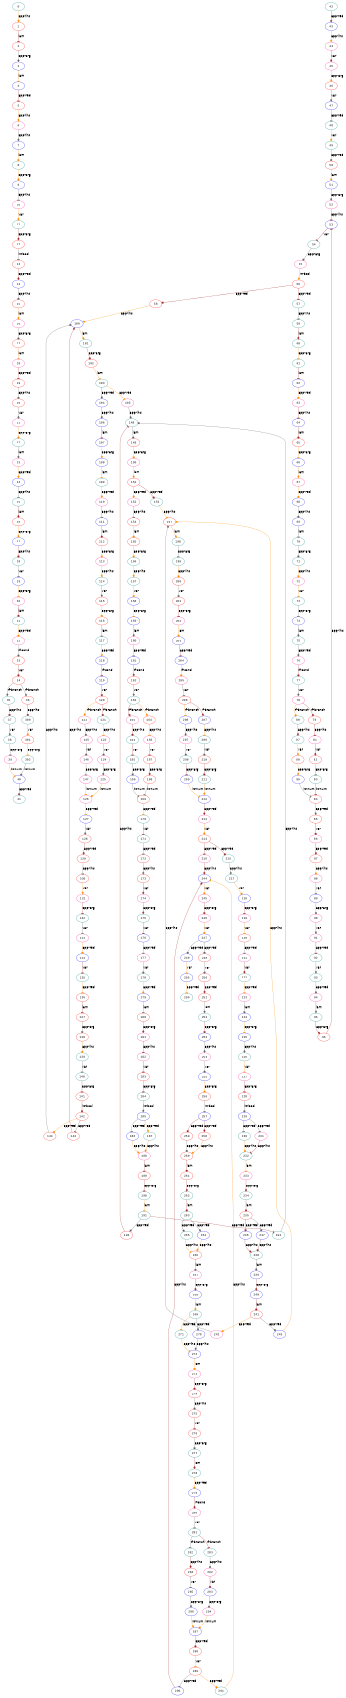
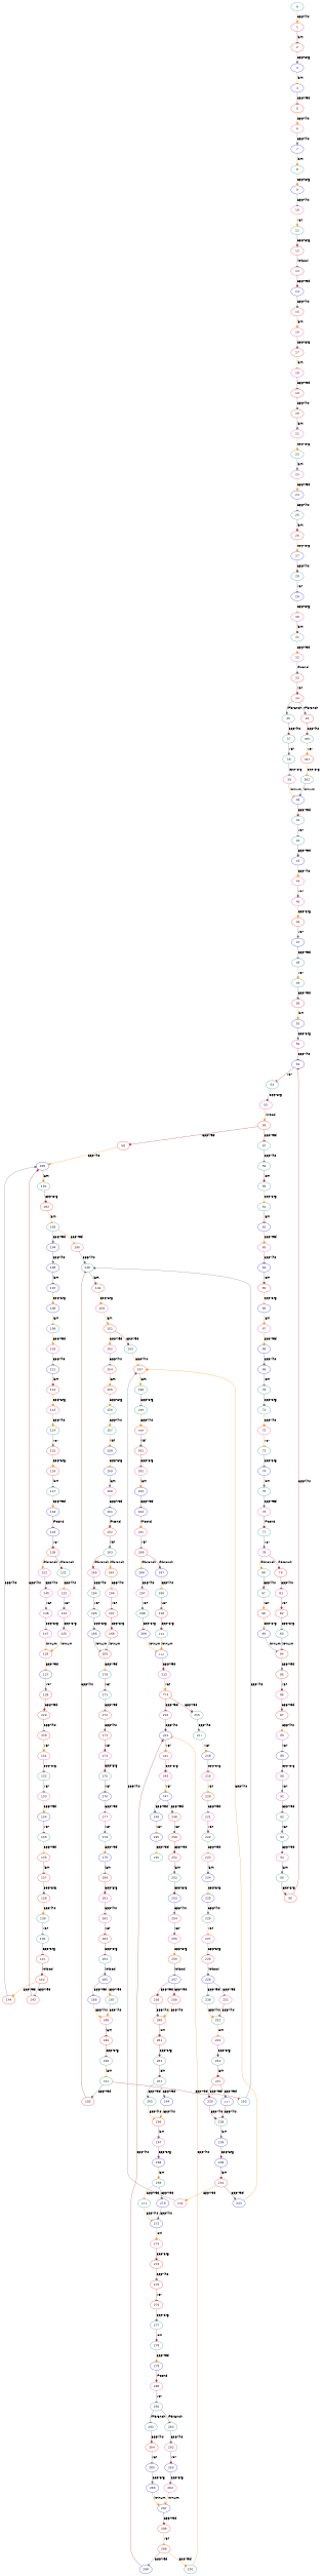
  digraph {
    node [color=teal fontname="Courier New"]
    edge [arrowhead=tee color=gray40 fontname=helvetica]
    1 [color=red]
    0
    2 [color=red]
    3 [color=blue]
    4 [color=blue]
    5 [color=red]
    6 [color=deeppink]
    7 [color=blue]
    8
    9 [color=blue]
    10 [color=deeppink]
    11
    12 [color=red]
    13 [color=red]
    14 [color=blue]
    15 [color=red]
    16 [color=deeppink]
    17 [color=red]
    18 [color=deeppink]
    19 [color=red]
    20 [color=red]
    21 [color=deeppink]
    22
    23 [color=deeppink]
    24 [color=blue]
    25
    26 [color=red]
    27 [color=blue]
    28
    29 [color=blue]
    30 [color=deeppink]
    31
    32 [color=deeppink]
    33 [color=red]
    34 [color=red]
    35
    36 [color=red]
    37
    300
    38
    301 [color=red]
    39 [color=deeppink]
    40 [color=blue]
    41
    42
    43 [color=blue]
    44 [color=deeppink]
    45 [color=deeppink]
    46 [color=red]
    47 [color=blue]
    48
    49
    50 [color=red]
    51 [color=blue]
    52 [color=deeppink]
    53 [color=blue]
    54
    55 [color=deeppink]
    56 [color=red]
    57
    58 [color=red]
    59
    100 [color=blue]
    60
    101
    61
    62 [color=blue]
    63 [color=deeppink]
    64 [color=blue]
    65 [color=red]
    66 [color=blue]
    67 [color=deeppink]
    68 [color=blue]
    69 [color=blue]
    70
    71
    72 [color=deeppink]
    73
    74 [color=blue]
    75
    76 [color=deeppink]
    77
    78 [color=deeppink]
    79 [color=red]
    80
    81 [color=deeppink]
    97
    82 [color=red]
    98 [color=red]
    83
    84 [color=red]
    85 [color=red]
    86 [color=deeppink]
    87 [color=red]
    88 [color=deeppink]
    89 [color=blue]
    90 [color=deeppink]
    91 [color=deeppink]
    92
    93
    94 [color=deeppink]
    95
    96 [color=red]
    99 [color=blue]
    102 [color=red]
    103
    104 [color=blue]
    105 [color=deeppink]
    106 [color=blue]
    148
    107 [color=blue]
    149 [color=red]
    108 [color=blue]
    109
    110 [color=deeppink]
    111 [color=blue]
    112 [color=red]
    113 [color=deeppink]
    114
    115 [color=red]
    116 [color=red]
    117
    118 [color=blue]
    119 [color=blue]
    120 [color=red]
    121
    122 [color=deeppink]
    123 [color=deeppink]
    145 [color=deeppink]
    124 [color=deeppink]
    146 [color=deeppink]
    125 [color=deeppink]
    126 [color=deeppink]
    127 [color=blue]
    128 [color=red]
    129 [color=red]
    n137 [color=red label=330]
    131 [color=deeppink]
    132
    133 [color=deeppink]
    134 [color=blue]
    135
    136 [color=red]
    137 [color=red]
    138 [color=red]
    139
    140
    141 [color=red]
    142 [color=red]
    143 [color=red]
    144 [color=red]
    147 [color=deeppink]
    150 [color=deeppink]
    151 [color=red]
    152 [color=deeppink]
    153
    154 [color=red]
    197 [color=red]
    155 [color=red]
    198
    156
    157
    158 [color=blue]
    159 [color=blue]
    160 [color=deeppink]
    161 [color=blue]
    162 [color=red]
    163
    164 [color=red]
    165 [color=deeppink]
    166 [color=deeppink]
    194
    167 [color=red]
    195
    168 [color=red]
    169 [color=red]
    170
    171
    172 [color=red]
    173 [color=red]
    174 [color=deeppink]
    175
    176 [color=blue]
    177 [color=deeppink]
    178
    179 [color=blue]
    180 [color=red]
    181 [color=deeppink]
    182 [color=deeppink]
    183 [color=red]
    184
    185 [color=blue]
    186 [color=blue]
    187
    188 [color=deeppink]
    189 [color=red]
    190
    191
    192
    193 [color=red]
    196 [color=blue]
    199
    200 [color=red]
    201 [color=red]
    202 [color=deeppink]
    203 [color=blue]
    204 [color=blue]
    205 [color=deeppink]
    206 [color=red]
    207 [color=blue]
    208 [color=blue]
    209
    297 [color=deeppink]
    210 [color=red]
    298
    211
    212 [color=blue]
    213 [color=deeppink]
    214 [color=red]
    215
    216 [color=deeppink]
    217
    244 [color=blue]
    218 [color=blue]
    245 [color=deeppink]
    219 [color=deeppink]
    220 [color=red]
    221 [color=deeppink]
    222
    223 [color=deeppink]
    224 [color=blue]
    225 [color=blue]
    226
    227 [color=deeppink]
    228 [color=red]
    229 [color=blue]
    230
    231 [color=deeppink]
    232
    233 [color=deeppink]
    234
    235 [color=red]
    236 [color=blue]
    237 [color=blue]
    238
    239 [color=blue]
    240 [color=blue]
    241 [color=red]
    242 [color=deeppink]
    243 [color=blue]
    246 [color=deeppink]
    247 [color=blue]
    248 [color=red]
    249 [color=blue]
    250 [color=red]
    295 [color=blue]
    251 [color=red]
    296
    252
    253 [color=blue]
    254 [color=deeppink]
-   255 [color=blue]
+   255 [color=deeppink]
    256 [color=red]
    257 [color=blue]
    258 [color=red]
    259 [color=red]
    260 [color=red]
    261 [color=red]
    262
    263
    264 [color=blue]
    265
    266 [color=red]
    267 [color=deeppink]
    268 [color=blue]
    269
    270 [color=blue]
    271
    272 [color=blue]
    273 [color=deeppink]
    274 [color=red]
    275 [color=red]
    276 [color=red]
    277
    278
    279 [color=blue]
    280 [color=deeppink]
    281
    282
    283
    284 [color=red]
    292 [color=deeppink]
    285 [color=blue]
    293 [color=blue]
    286 [color=blue]
    287 [color=blue]
    288 [color=red]
    289 [color=red]
    290 [color=blue]
    291
    294 [color=deeppink]
    299 [color=blue]
    302
    1 -> 2 [color=brown label=lam]
    0 -> 1 [arrowhead=diamond color=darkorange label="app-lhs"]
    2 -> 3 [arrowhead=diamond label="app-arg"]
    3 -> 4 [color=darkorange label=lam]
    4 -> 5 [color=brown label="app-red"]
    5 -> 6 [arrowhead=diamond color=darkorange label="app-lhs"]
    6 -> 7 [arrowhead=diamond label="app-lhs"]
    7 -> 8 [arrowhead=dot color=darkorange label=lam]
    8 -> 9 [arrowhead=diamond color=darkorange label="app-arg"]
    9 -> 10 [label="app-lhs"]
    10 -> 11 [arrowhead=diamond color=darkorange label=var]
    11 -> 12 [arrowhead=diamond color=brown label="app-arg"]
    12 -> 13 [label="lit-bool"]
    13 -> 14 [arrowhead=diamond color=brown label="app-red"]
    14 -> 15 [arrowhead=dot label="app-lhs"]
    15 -> 16 [arrowhead=diamond color=darkorange label=lam]
    16 -> 17 [arrowhead=dot label="app-arg"]
    17 -> 18 [color=darkorange label=lam]
    18 -> 19 [color=brown label="app-red"]
    19 -> 20 [arrowhead=dot label="app-lhs"]
-   20 -> 21 [arrowhead=diamond label=var]
+   20 -> 21 [arrowhead=diamond label=lam]
    21 -> 22 [arrowhead=dot color=darkorange label="app-arg"]
    22 -> 23 [arrowhead=diamond label=lam]
    23 -> 24 [arrowhead=diamond color=darkorange label="app-red"]
    24 -> 25 [label="app-lhs"]
    25 -> 26 [arrowhead=diamond color=brown label=lam]
    26 -> 27 [arrowhead=diamond color=darkorange label="app-arg"]
    27 -> 28 [arrowhead=dot color=brown label="app-lhs"]
    28 -> 29 [label=var]
    29 -> 30 [color=darkorange label="app-arg"]
    30 -> 31 [arrowhead=dot color=brown label=lam]
    31 -> 32 [arrowhead=dot color=darkorange label="app-red"]
    32 -> 33 [arrowhead=dot label="if-cond"]
    33 -> 34 [arrowhead=dot color=brown label=var]
    34 -> 35 [arrowhead=diamond label="if-branch"]
    34 -> 36 [arrowhead=diamond label="if-branch"]
    35 -> 37 [arrowhead=dot color=brown label="app-lhs"]
    36 -> 300 [arrowhead=dot color=brown label="app-lhs"]
    37 -> 38 [arrowhead=diamond label=var]
    300 -> 301 [arrowhead=diamond color=darkorange label=var]
    38 -> 39 [label="app-arg"]
    301 -> 302 [color=darkorange label="app-arg"]
    39 -> 40 [color=darkorange label="lit-num"]
    40 -> 41 [arrowhead=dot color=brown label="app-red"]
+   41 -> 42 [label=var]
    42 -> 43 [arrowhead=diamond color=brown label="app-red"]
    43 -> 44 [arrowhead=diamond color=darkorange label="app-lhs"]
    44 -> 45 [arrowhead=diamond color=brown label=var]
    45 -> 46 [arrowhead=diamond color=darkorange label="app-arg"]
    46 -> 47 [arrowhead=diamond label=var]
    47 -> 48 [label="app-red"]
    48 -> 49 [arrowhead=diamond color=darkorange label=var]
    49 -> 50 [arrowhead=dot label="app-red"]
    50 -> 51 [arrowhead=diamond color=darkorange label=lam]
    51 -> 52 [arrowhead=diamond label="app-arg"]
    52 -> 53 [color=brown label="app-lhs"]
    53 -> 54 [color=brown label=var]
    54 -> 55 [arrowhead=dot label="app-arg"]
    55 -> 56 [arrowhead=diamond color=darkorange label="lit-bool"]
    56 -> 57 [color=brown label="app-red"]
    56 -> 58 [arrowhead=dot color=brown label="app-red"]
    57 -> 59 [label="app-lhs"]
    58 -> 100 [arrowhead=diamond color=darkorange label="app-lhs"]
    59 -> 60 [arrowhead=diamond color=brown label=lam]
    100 -> 101 [arrowhead=diamond color=darkorange label=lam]
    60 -> 61 [color=darkorange label="app-arg"]
    101 -> 102 [arrowhead=dot color=brown label="app-arg"]
    61 -> 62 [color=brown label=lam]
    62 -> 63 [arrowhead=dot color=darkorange label="app-red"]
    63 -> 64 [color=brown label="app-lhs"]
    64 -> 65 [arrowhead=dot color=brown label=lam]
    65 -> 66 [color=darkorange label="app-arg"]
    66 -> 67 [arrowhead=diamond color=darkorange label=lam]
    67 -> 68 [arrowhead=dot color=darkorange label="app-red"]
    68 -> 69 [arrowhead=dot label="app-lhs"]
    69 -> 70 [label=lam]
    70 -> 71 [arrowhead=dot label="app-arg"]
    71 -> 72 [arrowhead=dot color=darkorange label="app-lhs"]
    72 -> 73 [color=darkorange label=var]
    73 -> 74 [label="app-arg"]
    74 -> 75 [arrowhead=diamond label=lam]
    75 -> 76 [arrowhead=diamond label="app-red"]
    76 -> 77 [arrowhead=dot color=brown label="if-cond"]
    77 -> 78 [arrowhead=diamond label=var]
    78 -> 79 [arrowhead=dot color=brown label="if-branch"]
    78 -> 80 [arrowhead=dot color=darkorange label="if-branch"]
    79 -> 81 [color=brown label="app-lhs"]
    80 -> 97 [arrowhead=diamond color=brown label="app-lhs"]
    81 -> 82 [arrowhead=diamond color=brown label=var]
    97 -> 98 [arrowhead=diamond color=darkorange label=var]
    82 -> 83 [label="app-arg"]
    98 -> 99 [arrowhead=diamond color=darkorange label="app-arg"]
    83 -> 84 [color=brown label="lit-num"]
    84 -> 85 [arrowhead=diamond label="app-red"]
    85 -> 86 [arrowhead=dot color=brown label=var]
    86 -> 87 [arrowhead=diamond color=brown label="app-red"]
    87 -> 88 [arrowhead=dot color=darkorange label="app-lhs"]
    88 -> 89 [label=var]
    89 -> 90 [arrowhead=dot label="app-arg"]
    90 -> 91 [arrowhead=diamond label=var]
    91 -> 92 [color=brown label="app-red"]
    92 -> 93 [arrowhead=diamond label=var]
    93 -> 94 [arrowhead=dot label="app-red"]
    94 -> 95 [arrowhead=diamond label=lam]
    95 -> 96 [arrowhead=diamond color=brown label="app-arg"]
    96 -> 53 [color=brown label="app-lhs"]
    99 -> 84 [label="lit-num"]
    102 -> 103 [color=darkorange label=lam]
    103 -> 104 [arrowhead=diamond label="app-red"]
    103 -> 105 [color=darkorange label="app-red"]
    104 -> 106 [arrowhead=diamond label="app-lhs"]
    105 -> 148 [arrowhead=diamond label="app-lhs"]
    106 -> 107 [color=brown label=lam]
    148 -> 149 [arrowhead=dot label=lam]
    107 -> 108 [arrowhead=diamond color=darkorange label="app-arg"]
    149 -> 150 [arrowhead=dot color=darkorange label="app-arg"]
    108 -> 109 [color=darkorange label=lam]
    109 -> 110 [arrowhead=diamond color=darkorange label="app-red"]
    110 -> 111 [label="app-lhs"]
    111 -> 112 [arrowhead=dot color=brown label=lam]
    112 -> 113 [arrowhead=dot color=darkorange label="app-arg"]
    113 -> 114 [arrowhead=diamond color=darkorange label="app-lhs"]
    114 -> 115 [arrowhead=diamond label=var]
    115 -> 116 [arrowhead=dot color=darkorange label="app-arg"]
    116 -> 117 [label=lam]
    117 -> 118 [arrowhead=diamond color=darkorange label="app-red"]
    118 -> 119 [color=brown label="if-cond"]
    119 -> 120 [arrowhead=dot color=brown label=var]
    120 -> 121 [arrowhead=dot color=brown label="if-branch"]
    120 -> 122 [arrowhead=diamond color=darkorange label="if-branch"]
    121 -> 123 [color=darkorange label="app-lhs"]
    122 -> 145 [arrowhead=dot label="app-lhs"]
    123 -> 124 [arrowhead=dot label=var]
    145 -> 146 [arrowhead=dot label=var]
    124 -> 125 [arrowhead=diamond label="app-arg"]
    146 -> 147 [label="app-arg"]
    125 -> 126 [arrowhead=diamond color=darkorange label="lit-num"]
    126 -> 127 [color=darkorange label="app-red"]
    127 -> 128 [arrowhead=diamond label=var]
    128 -> 129 [arrowhead=diamond color=brown label="app-red"]
    129 -> n137 [label="app-lhs"]
    n137 -> 131 [arrowhead=diamond color=darkorange label=var]
    131 -> 132 [color=brown label="app-arg"]
    132 -> 133 [label=var]
    133 -> 134 [arrowhead=dot color=darkorange label="app-red"]
    134 -> 135 [color=brown label=var]
    135 -> 136 [color=darkorange label="app-red"]
    136 -> 137 [color=brown label=lam]
    137 -> 138 [arrowhead=dot label="app-arg"]
    138 -> 139 [arrowhead=dot color=darkorange label="app-lhs"]
    139 -> 140 [label=var]
    140 -> 141 [color=brown label="app-arg"]
    141 -> 142 [arrowhead=dot color=brown label="lit-bool"]
    142 -> 143 [label="app-red"]
    142 -> 144 [arrowhead=dot color=darkorange label="app-red"]
    143 -> 100 [arrowhead=diamond color=brown label="app-lhs"]
    144 -> 100 [arrowhead=dot label="app-lhs"]
    147 -> 126 [color=darkorange label="lit-num"]
    150 -> 151 [arrowhead=diamond color=darkorange label=lam]
    151 -> 152 [arrowhead=diamond color=darkorange label="app-red"]
    151 -> 153 [arrowhead=dot color=brown label="app-red"]
    152 -> 154 [label="app-lhs"]
    153 -> 197 [color=darkorange label="app-lhs"]
    154 -> 155 [arrowhead=dot color=darkorange label=lam]
    197 -> 198 [arrowhead=diamond color=darkorange label=lam]
    155 -> 156 [arrowhead=dot color=darkorange label="app-arg"]
    198 -> 199 [label="app-arg"]
    156 -> 157 [arrowhead=diamond color=darkorange label="app-lhs"]
    157 -> 158 [arrowhead=dot color=darkorange label=var]
    158 -> 159 [color=darkorange label="app-arg"]
    159 -> 160 [arrowhead=diamond label=lam]
    160 -> 161 [label="app-red"]
    161 -> 162 [arrowhead=diamond color=brown label="if-cond"]
    162 -> 163 [arrowhead=diamond label=var]
    163 -> 164 [arrowhead=diamond color=darkorange label="if-branch"]
    163 -> 165 [arrowhead=diamond color=brown label="if-branch"]
    164 -> 166 [color=darkorange label="app-lhs"]
    165 -> 194 [arrowhead=dot color=brown label="app-lhs"]
    166 -> 167 [color=brown label=var]
    194 -> 195 [color=brown label=var]
    167 -> 168 [arrowhead=diamond color=brown label="app-arg"]
    195 -> 196 [arrowhead=dot label="app-arg"]
    168 -> 169 [label="lit-num"]
    169 -> 170 [color=darkorange label="app-red"]
    170 -> 171 [color=brown label=var]
    171 -> 172 [label="app-red"]
    172 -> 173 [arrowhead=diamond label="app-lhs"]
    173 -> 174 [arrowhead=diamond color=brown label=var]
    174 -> 175 [arrowhead=diamond color=brown label="app-arg"]
    175 -> 176 [color=brown label=var]
    176 -> 177 [label="app-red"]
    177 -> 178 [arrowhead=dot label=var]
    178 -> 179 [arrowhead=dot color=darkorange label="app-red"]
    179 -> 180 [label=lam]
    180 -> 181 [arrowhead=diamond color=brown label="app-arg"]
    181 -> 182 [color=brown label="app-lhs"]
    182 -> 183 [color=brown label=var]
    183 -> 184 [color=brown label="app-arg"]
    184 -> 185 [arrowhead=diamond label="lit-bool"]
    185 -> 186 [label="app-red"]
    185 -> 187 [arrowhead=diamond color=darkorange label="app-red"]
    186 -> 188 [arrowhead=diamond color=darkorange label="app-lhs"]
    187 -> 188 [arrowhead=diamond color=darkorange label="app-lhs"]
    188 -> 189 [color=brown label=lam]
    189 -> 190 [color=brown label="app-arg"]
    190 -> 191 [color=darkorange label=lam]
    191 -> 192 [color=brown label="app-red"]
    191 -> 193 [arrowhead=diamond label="app-red"]
    192 -> 148 [arrowhead=dot label="app-lhs"]
    193 -> 148 [color=brown label="app-lhs"]
    196 -> 169 [label="lit-num"]
    199 -> 200 [arrowhead=dot color=darkorange label="app-lhs"]
    200 -> 201 [arrowhead=dot label=var]
    201 -> 202 [color=brown label="app-arg"]
    202 -> 203 [arrowhead=dot color=darkorange label=lam]
    203 -> 204 [color=brown label="app-red"]
    204 -> 205 [arrowhead=dot color=darkorange label="if-cond"]
    205 -> 206 [label=var]
    206 -> 207 [arrowhead=diamond color=brown label="if-branch"]
    206 -> 208 [color=darkorange label="if-branch"]
    207 -> 209 [color=darkorange label="app-lhs"]
    208 -> 297 [arrowhead=diamond label="app-lhs"]
    209 -> 210 [arrowhead=dot label=var]
    297 -> 298 [arrowhead=dot label=var]
    210 -> 211 [arrowhead=dot color=brown label="app-arg"]
    298 -> 299 [color=brown label="app-arg"]
    211 -> 212 [arrowhead=diamond color=darkorange label="lit-num"]
    212 -> 213 [arrowhead=diamond color=brown label="app-red"]
    213 -> 214 [arrowhead=diamond color=darkorange label=var]
    214 -> 215 [arrowhead=dot color=brown label="app-red"]
    214 -> 216 [color=brown label="app-red"]
    215 -> 217 [arrowhead=diamond label="app-lhs"]
    216 -> 244 [arrowhead=diamond color=brown label="app-lhs"]
    217 -> 218 [arrowhead=dot color=darkorange label=var]
    244 -> 245 [arrowhead=dot color=darkorange label=var]
    218 -> 219 [color=brown label="app-arg"]
    245 -> 246 [arrowhead=dot color=brown label="app-arg"]
    219 -> 220 [color=darkorange label=var]
    220 -> 221 [label="app-red"]
    221 -> 222 [arrowhead=diamond color=brown label=var]
    222 -> 223 [color=darkorange label="app-red"]
    223 -> 224 [arrowhead=dot label=lam]
    224 -> 225 [color=darkorange label="app-arg"]
    225 -> 226 [arrowhead=diamond label="app-lhs"]
    226 -> 227 [color=darkorange label=var]
    227 -> 228 [color=brown label="app-arg"]
    228 -> 229 [arrowhead=dot label="lit-bool"]
    229 -> 230 [label="app-red"]
    229 -> 231 [label="app-red"]
    230 -> 232 [arrowhead=dot color=darkorange label="app-lhs"]
    231 -> 232 [color=brown label="app-lhs"]
    232 -> 233 [color=darkorange label=lam]
    233 -> 234 [arrowhead=diamond color=brown label="app-arg"]
    234 -> 235 [arrowhead=dot color=brown label=lam]
    235 -> 236 [arrowhead=dot color=brown label="app-red"]
    235 -> 237 [arrowhead=dot label="app-red"]
    236 -> 238 [arrowhead=diamond color=brown label="app-lhs"]
    237 -> 238 [arrowhead=dot color=brown label="app-lhs"]
    238 -> 239 [arrowhead=diamond label=lam]
    239 -> 240 [arrowhead=diamond color=brown label="app-arg"]
    240 -> 241 [arrowhead=dot color=brown label=lam]
    241 -> 242 [arrowhead=diamond color=darkorange label="app-red"]
    241 -> 243 [arrowhead=diamond label="app-red"]
    242 -> 197 [arrowhead=dot label="app-lhs"]
    243 -> 197 [arrowhead=dot color=darkorange label="app-lhs"]
    246 -> 247 [arrowhead=dot color=darkorange label=var]
    247 -> 248 [arrowhead=dot label="app-red"]
    247 -> 249 [arrowhead=dot label="app-red"]
    248 -> 250 [arrowhead=dot label=var]
    249 -> 295 [color=darkorange label=var]
    250 -> 251 [arrowhead=diamond color=brown label="app-red"]
    295 -> 296 [color=darkorange label="app-red"]
    251 -> 252 [arrowhead=diamond label=lam]
    252 -> 253 [arrowhead=dot color=brown label="app-arg"]
    253 -> 254 [arrowhead=diamond label="app-lhs"]
    254 -> 255 [arrowhead=dot label=var]
    255 -> 256 [arrowhead=dot color=darkorange label="app-arg"]
    256 -> 257 [label="lit-bool"]
    257 -> 258 [arrowhead=diamond color=brown label="app-red"]
    257 -> 259 [arrowhead=dot color=brown label="app-red"]
    258 -> 260 [arrowhead=diamond color=darkorange label="app-lhs"]
    259 -> 260 [arrowhead=dot label="app-lhs"]
    260 -> 261 [arrowhead=dot color=brown label=lam]
    261 -> 262 [arrowhead=diamond color=brown label="app-arg"]
    262 -> 263 [arrowhead=dot color=brown label=lam]
    263 -> 264 [arrowhead=diamond label="app-red"]
    263 -> 265 [arrowhead=dot label="app-red"]
    264 -> 266 [arrowhead=diamond color=darkorange label="app-lhs"]
    265 -> 266 [color=darkorange label="app-lhs"]
    266 -> 267 [arrowhead=dot label=lam]
    267 -> 268 [arrowhead=diamond color=brown label="app-arg"]
    268 -> 269 [arrowhead=diamond color=darkorange label=lam]
    269 -> 270 [arrowhead=dot label="app-red"]
    269 -> 271 [color=darkorange label="app-red"]
    270 -> 272 [arrowhead=diamond label="app-lhs"]
    271 -> 272 [color=darkorange label="app-lhs"]
    272 -> 273 [arrowhead=dot color=darkorange label=lam]
    273 -> 274 [arrowhead=dot color=brown label="app-arg"]
    274 -> 275 [arrowhead=dot label="app-lhs"]
    275 -> 276 [color=brown label=var]
    276 -> 277 [arrowhead=dot label="app-arg"]
    277 -> 278 [arrowhead=diamond color=brown label=lam]
    278 -> 279 [arrowhead=dot color=darkorange label="app-red"]
    279 -> 280 [arrowhead=diamond color=brown label="if-cond"]
    280 -> 281 [label=var]
    281 -> 282 [label="if-branch"]
    281 -> 283 [color=brown label="if-branch"]
    282 -> 284 [arrowhead=diamond color=brown label="app-lhs"]
    283 -> 292 [arrowhead=dot label="app-lhs"]
    284 -> 285 [label=var]
    292 -> 293 [arrowhead=dot color=brown label=var]
    285 -> 286 [arrowhead=diamond label="app-arg"]
    293 -> 294 [arrowhead=dot label="app-arg"]
    286 -> 287 [arrowhead=diamond color=darkorange label="lit-num"]
    287 -> 288 [arrowhead=dot color=brown label="app-red"]
    288 -> 289 [color=darkorange label=var]
    289 -> 290 [label="app-red"]
    289 -> 291 [arrowhead=dot color=darkorange label="app-red"]
    290 -> 244 [arrowhead=diamond color=brown label="app-lhs"]
    291 -> 244 [color=darkorange label="app-lhs"]
    294 -> 287 [arrowhead=dot color=darkorange label="lit-num"]
    299 -> 212 [color=darkorange label="lit-num"]
    302 -> 40 [arrowhead=dot label="lit-num"]
  }
